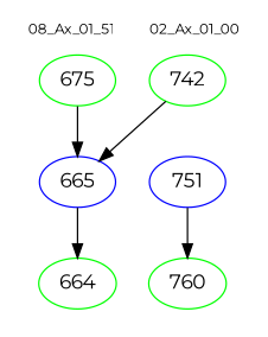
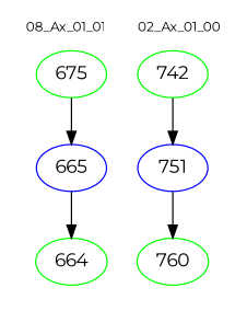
  digraph {
    fontname=Montserrat
    node [color=green fontname=Montserrat]
    edge [color=black fontname=Montserrat]
    n1 [label=675]
    n2 [color=blue label=665]
    n3 [label=664]
    n4 [label=742]
    n5 [color=blue label=751]
    n6 [label=760]
    subgraph cluster_1 {
      color=white
      fontsize=10
-     label="08_Ax_01_51"
+     label="08_Ax_01_01"
      n1
      n2
      n3
    }
    subgraph cluster_2 {
      color=white
      fontsize=10
      label="02_Ax_01_00"
      n4
      n5
      n6
    }
    n1 -> n2
    n2 -> n3
-   n4 -> n2
+   n4 -> n5
    n5 -> n6
  }
